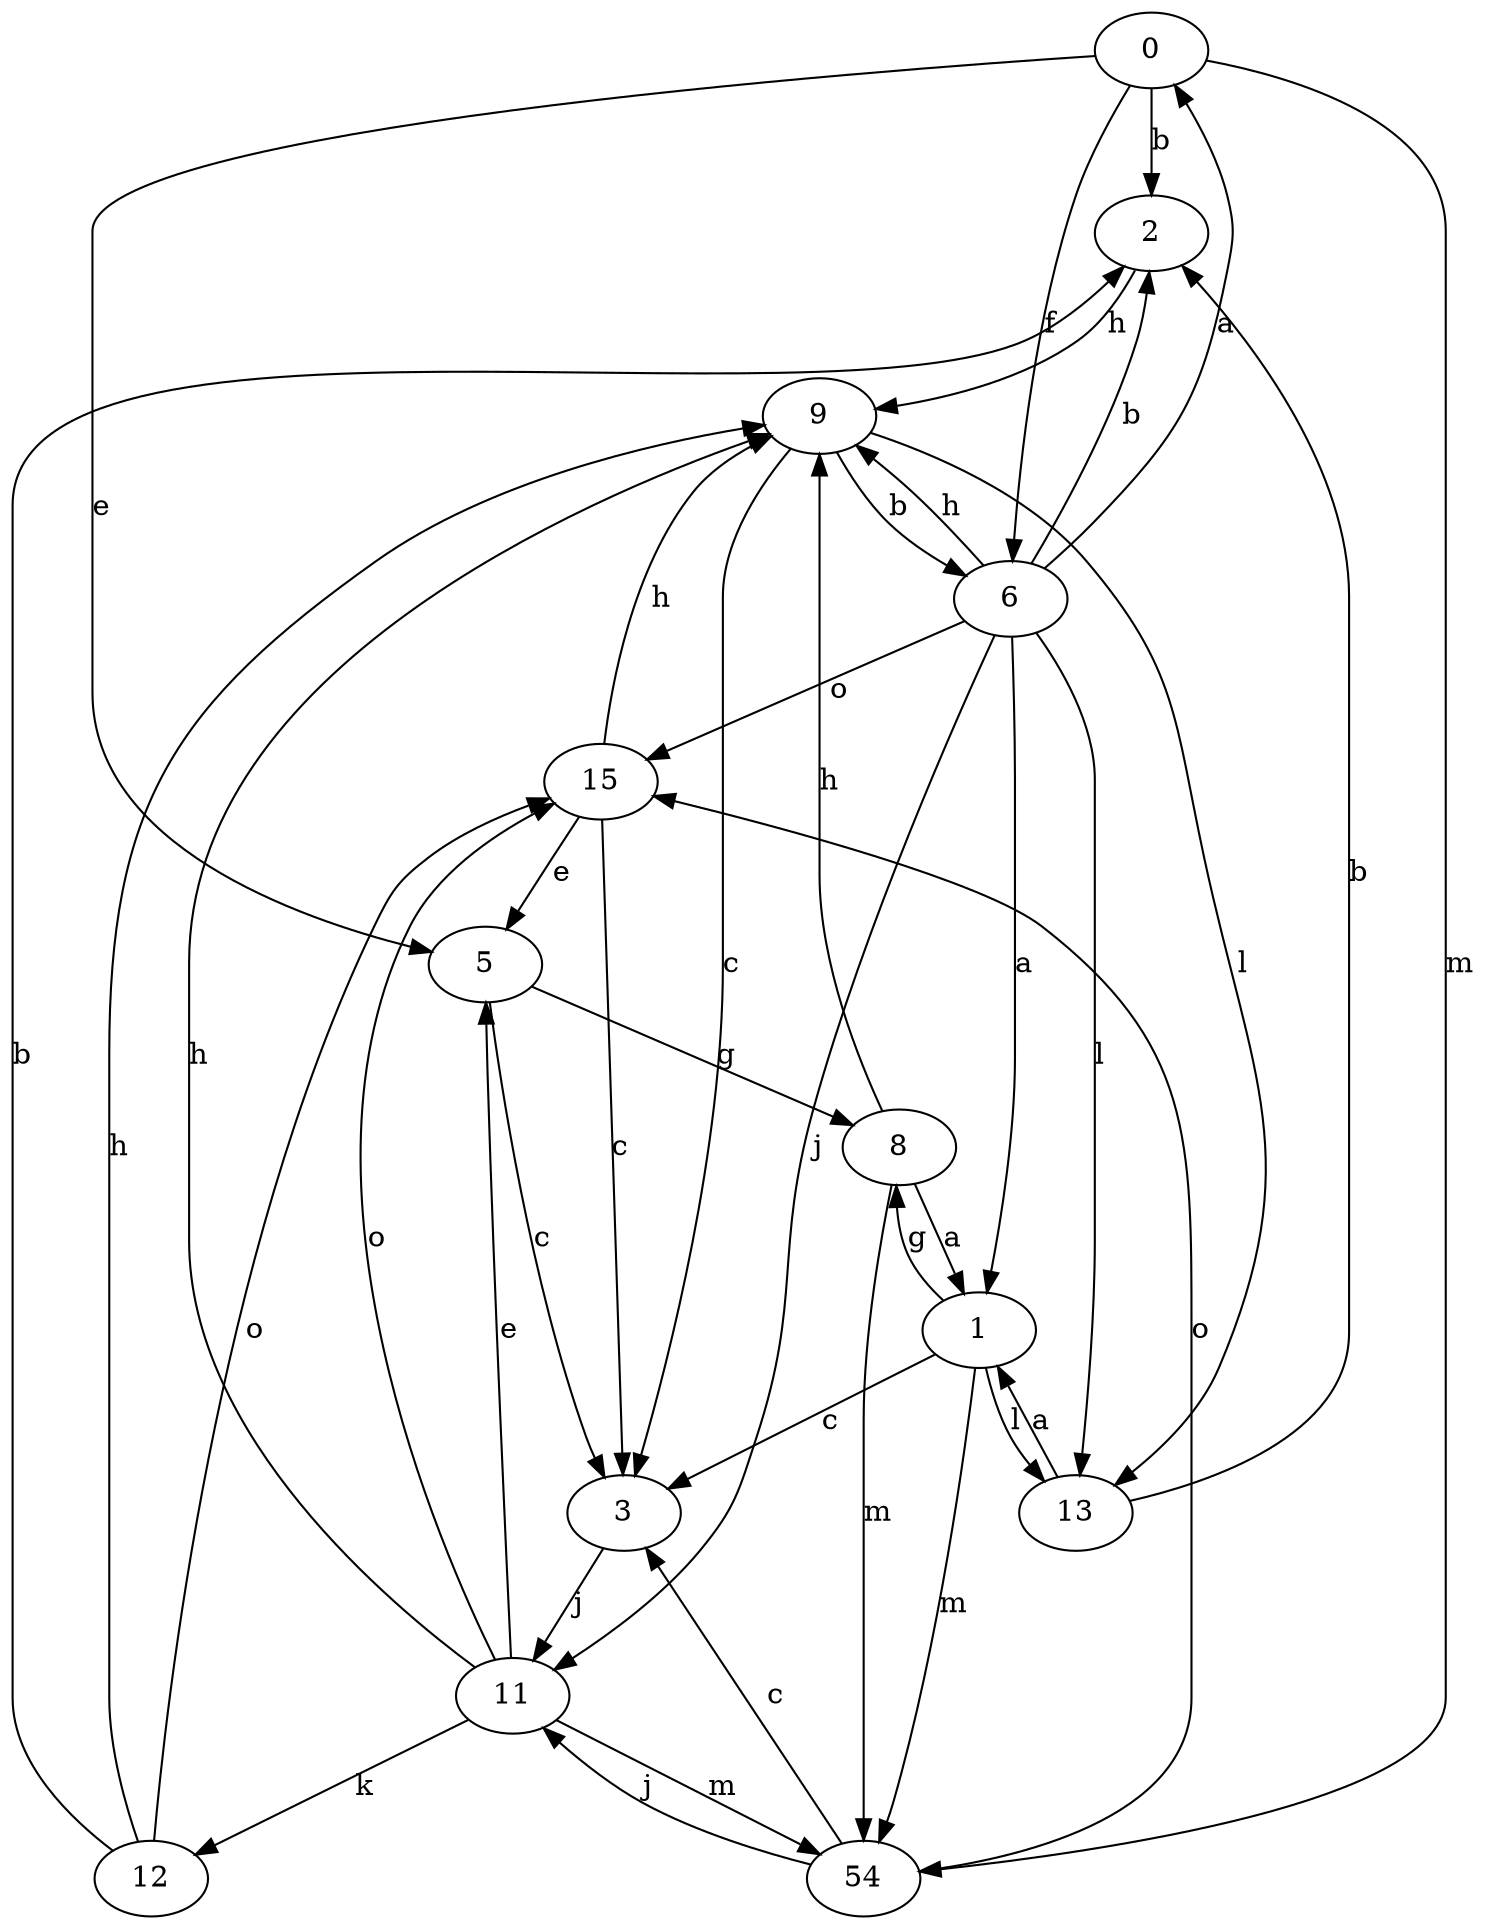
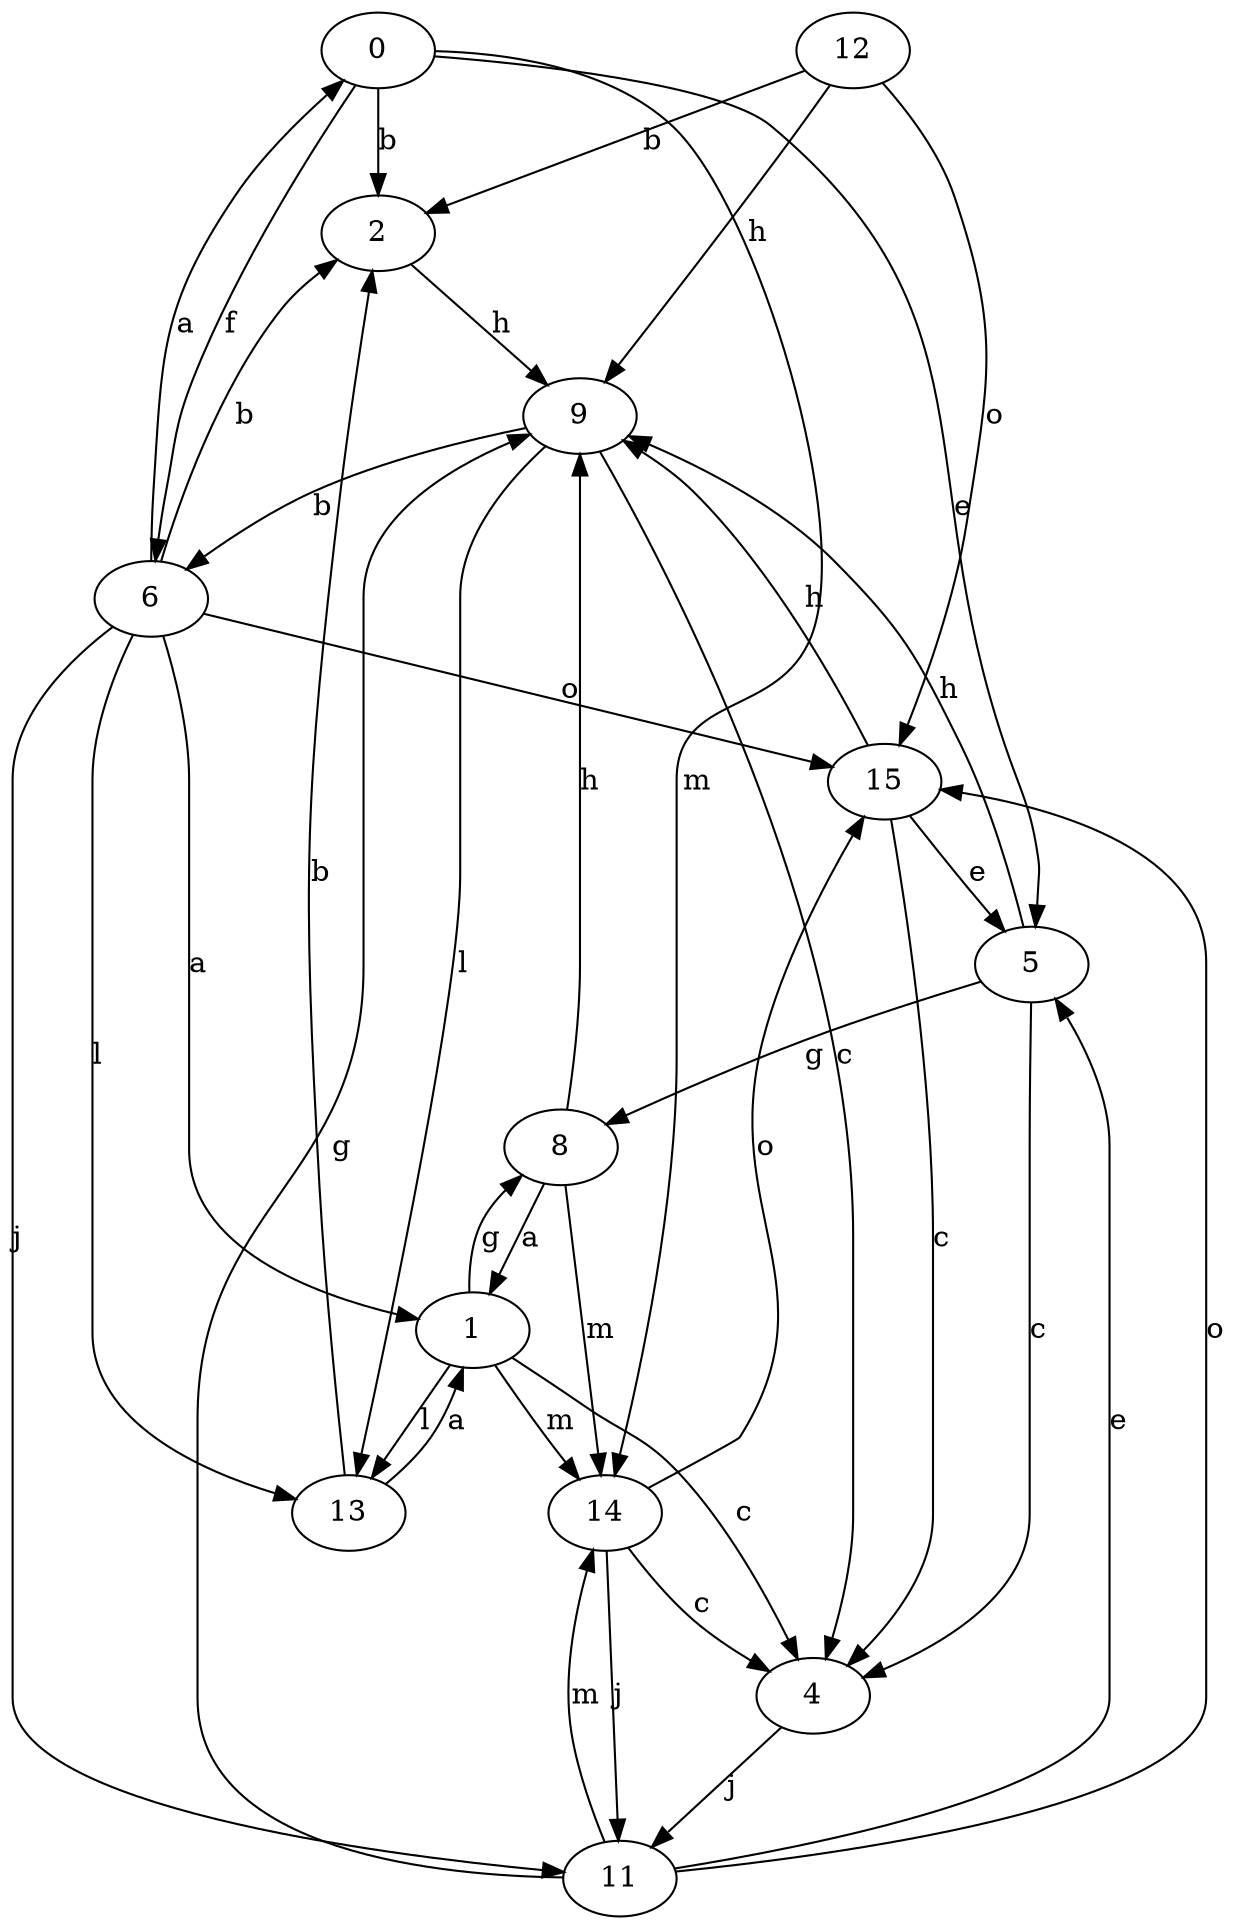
  strict digraph {
    0
    2
    5
    6
-   14 [label=54]
+   14
    9
-   4 [label=3]
+   4
    n8 [label=8]
    1
    13
    n11 [label=11]
    15
    12
    0 -> 2 [label=b]
    0 -> 5 [label=e]
    0 -> 6 [label=f]
    0 -> 14 [label=m]
    2 -> 9 [label=h]
    5 -> 4 [label=c]
    5 -> n8 [label=g]
    6 -> 0 [label=a]
    6 -> 2 [label=b]
-   6 -> 9 [label=h]
+   5 -> 9 [label=h]
    6 -> 1 [label=a]
    6 -> 13 [label=l]
    6 -> n11 [label=j]
    6 -> 15 [label=o]
    14 -> 4 [label=c]
    14 -> n11 [label=j]
    14 -> 15 [label=o]
    9 -> 6 [label=b]
    9 -> 4 [label=c]
    9 -> 13 [label=l]
    4 -> n11 [label=j]
    n8 -> 14 [label=m]
    n8 -> 9 [label=h]
    n8 -> 1 [label=a]
    1 -> 14 [label=m]
    1 -> 4 [label=c]
    1 -> n8 [label=g]
    1 -> 13 [label=l]
    13 -> 2 [label=b]
    13 -> 1 [label=a]
    n11 -> 5 [label=e]
    n11 -> 14 [label=m]
-   n11 -> 9 [label=h]
+   n11 -> 9 [label=g]
    n11 -> 15 [label=o]
-   n11 -> 12 [label=k]
    15 -> 5 [label=e]
    15 -> 9 [label=h]
    15 -> 4 [label=c]
    12 -> 2 [label=b]
    12 -> 9 [label=h]
    12 -> 15 [label=o]
  }
